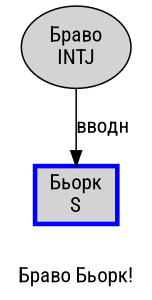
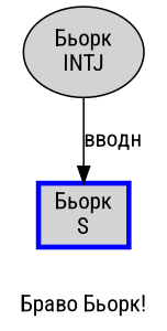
  digraph {
    label="Браво Бьорк!"
    fontname="Roboto Condensed"
    node [fillcolor=lightgray style=filled fontname="Roboto Condensed"]
-   n1 [label="Браво\nINTJ" penwidth=1 shape=ellipse]
+   n1 [label="Бьорк\nINTJ" penwidth=1 shape=ellipse]
    n2 [color=blue label="Бьорк\nS" penwidth=3 shape=box]
    n1 -> n2 [label="вводн" fontname="Roboto Condensed"]
  }
